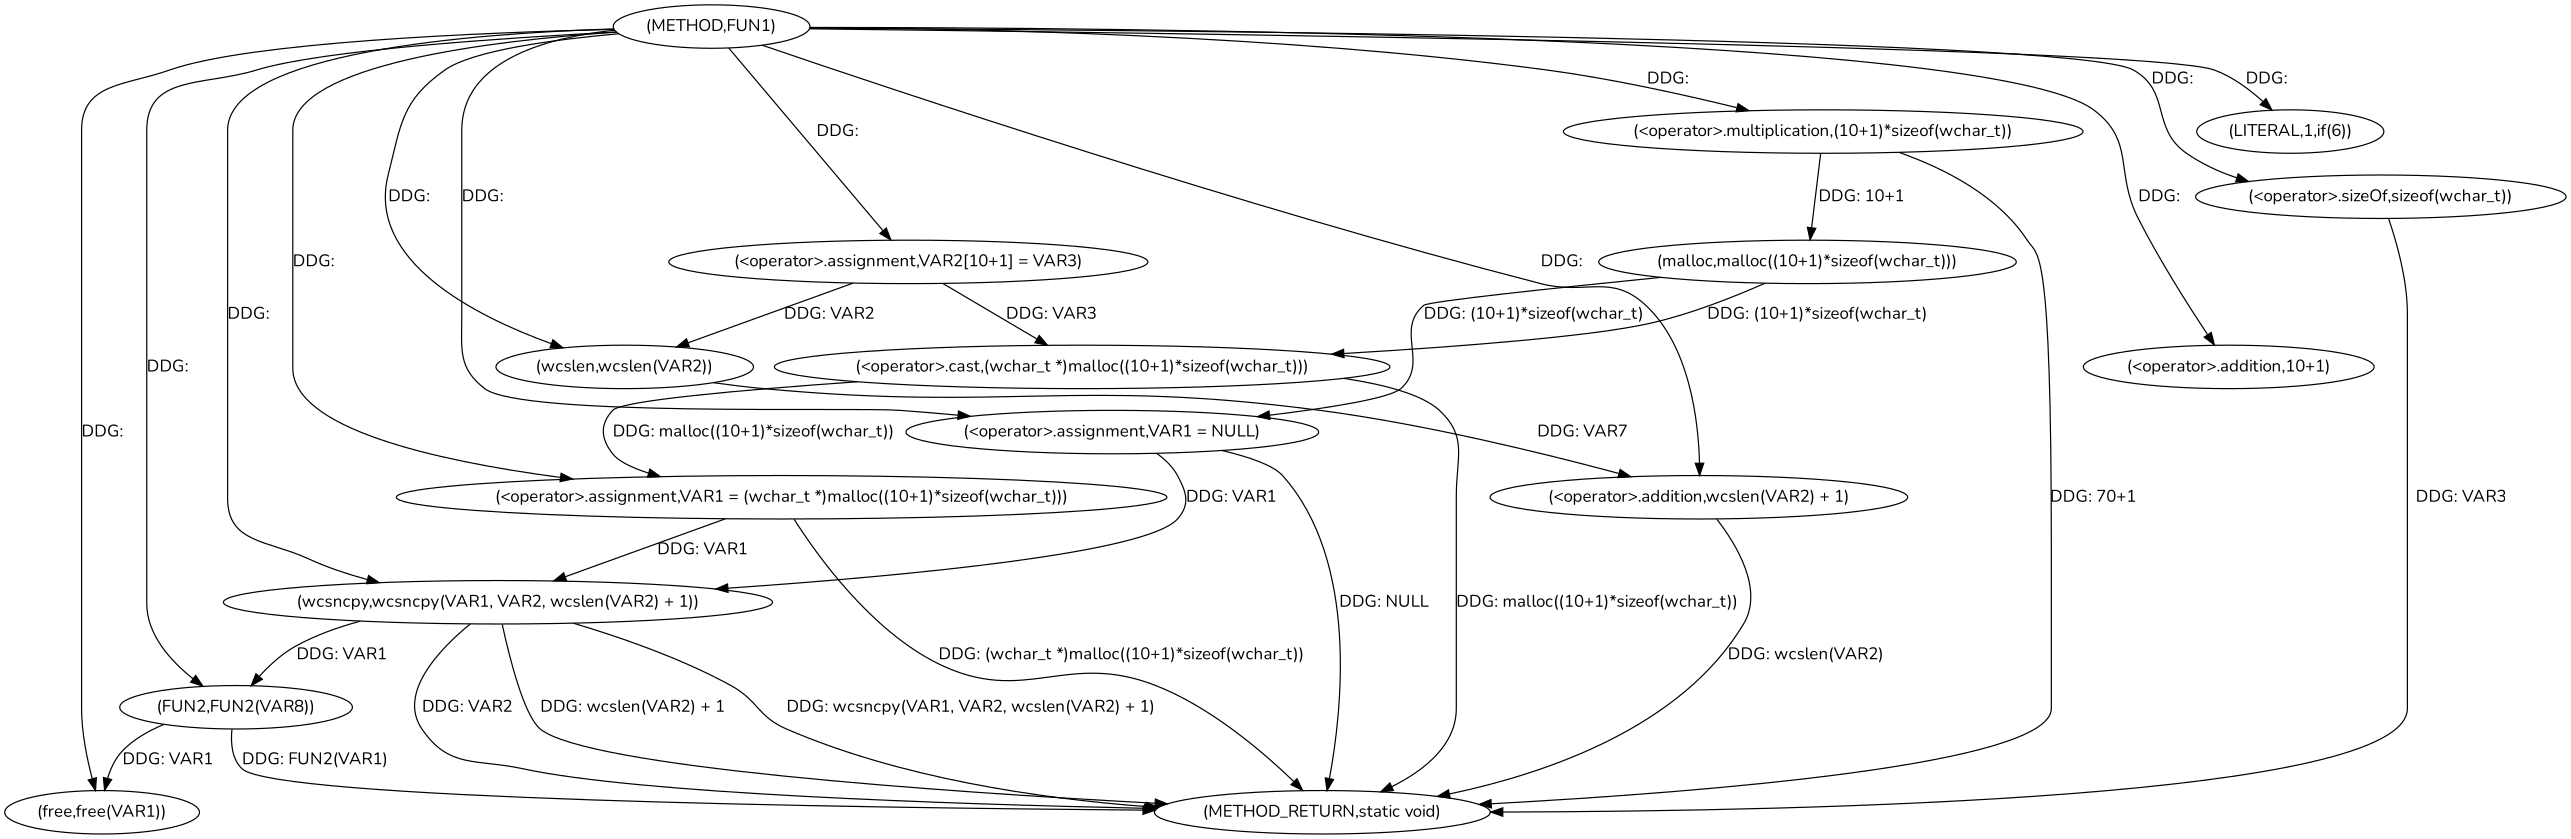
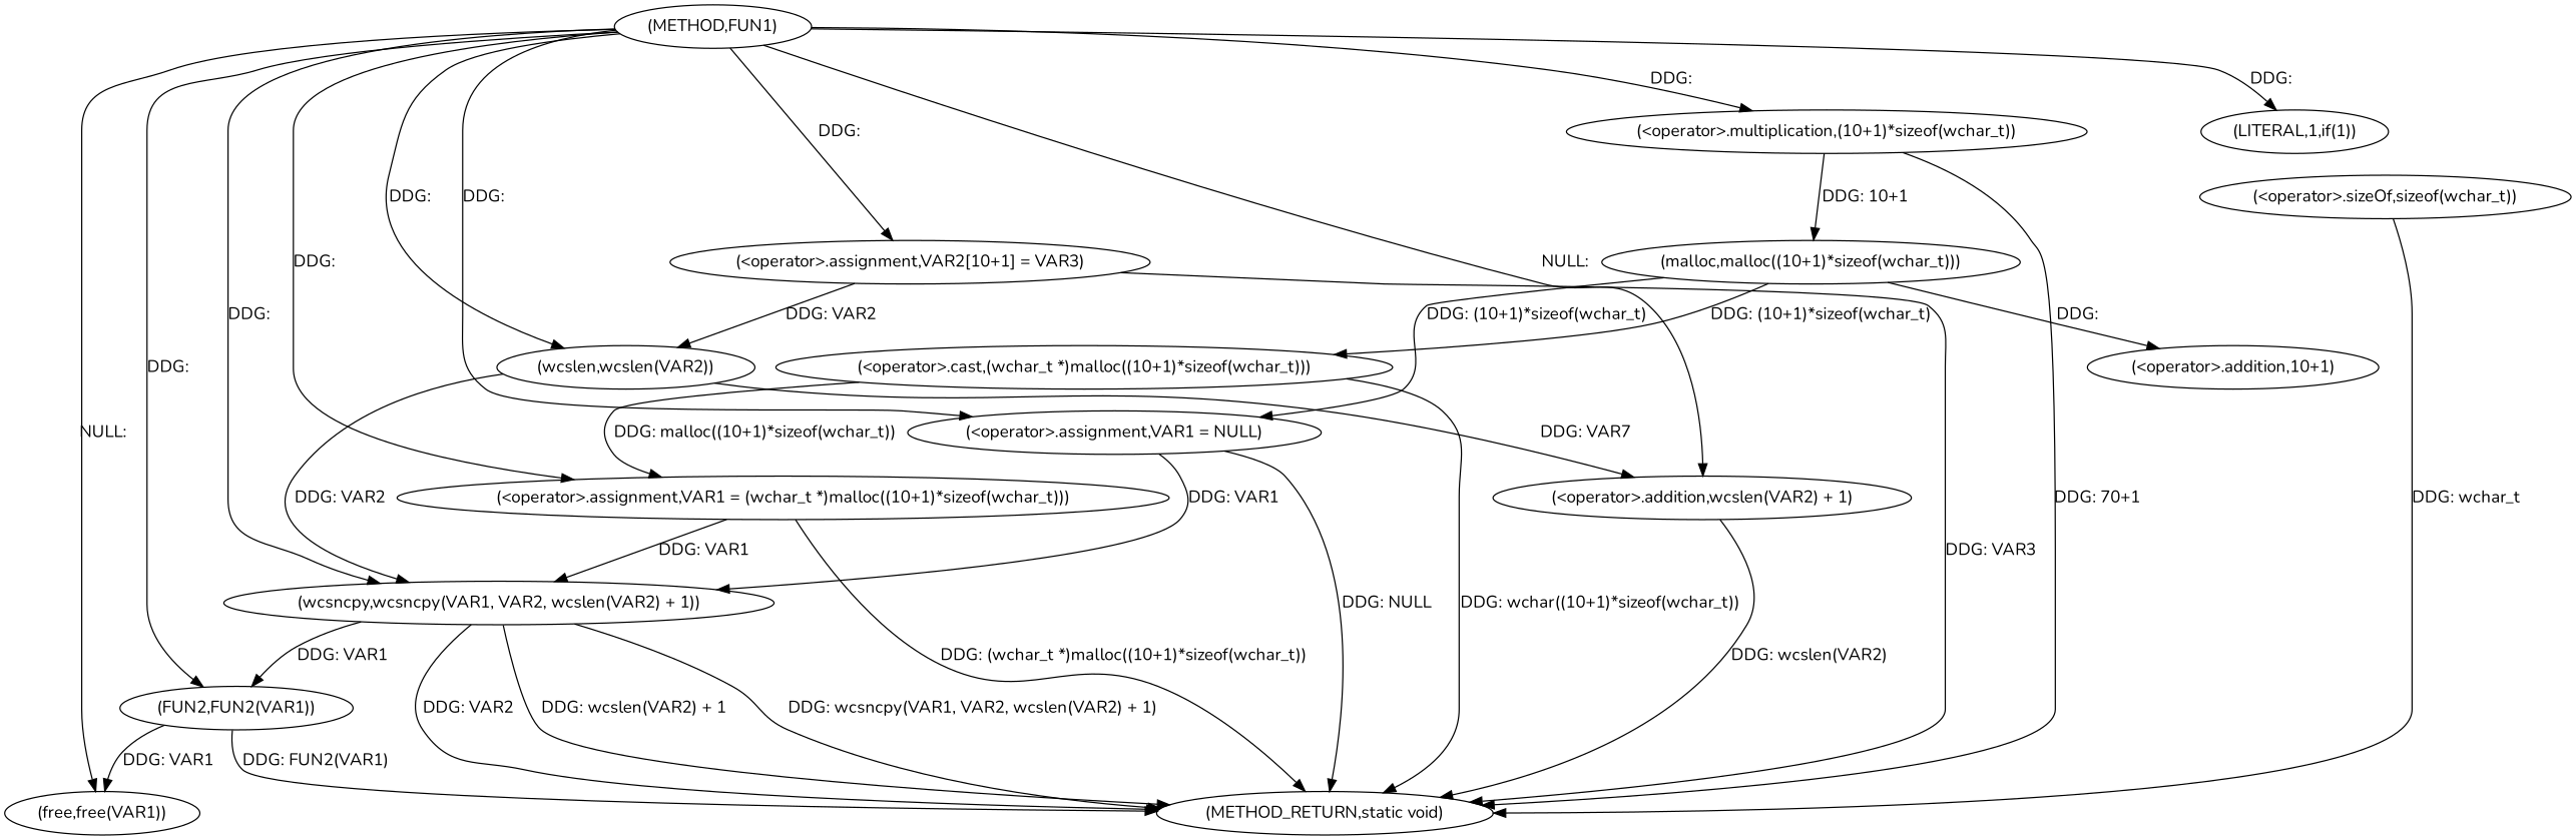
  digraph {
    fontname=Nunito
    node [fontname=Nunito]
    edge [fontname=Nunito]
    n1 [label="(METHOD,FUN1)"]
    n2 [label="(<operator>.assignment,VAR1 = NULL)"]
-   n3 [label="(LITERAL,1,if(6))"]
+   n3 [label="(LITERAL,1,if(1))"]
    n4 [label="(<operator>.assignment,VAR1 = (wchar_t *)malloc((10+1)*sizeof(wchar_t)))"]
    n5 [label="(<operator>.multiplication,(10+1)*sizeof(wchar_t))"]
    n6 [label="(<operator>.addition,10+1)"]
    n7 [label="(<operator>.sizeOf,sizeof(wchar_t))"]
    n8 [label="(<operator>.assignment,VAR2[10+1] = VAR3)"]
    n9 [label="(wcsncpy,wcsncpy(VAR1, VAR2, wcslen(VAR2) + 1))"]
    n10 [label="(<operator>.addition,wcslen(VAR2) + 1)"]
    n11 [label="(wcslen,wcslen(VAR2))"]
-   n12 [label="(FUN2,FUN2(VAR8))"]
+   n12 [label="(FUN2,FUN2(VAR1))"]
    n13 [label="(free,free(VAR1))"]
    n14 [label="(METHOD_RETURN,static void)"]
    n15 [label="(malloc,malloc((10+1)*sizeof(wchar_t)))"]
    n16 [label="(<operator>.cast,(wchar_t *)malloc((10+1)*sizeof(wchar_t)))"]
    n1 -> n2 [label="DDG: "]
    n1 -> n3 [label="DDG: "]
    n1 -> n4 [label="DDG: "]
    n1 -> n5 [label="DDG: "]
-   n1 -> n6 [label="DDG: "]
-   n1 -> n7 [label="DDG: "]
+   n15 -> n6 [label="DDG: "]
    n1 -> n8 [label="DDG: "]
    n1 -> n9 [label="DDG: "]
-   n1 -> n10 [label="DDG: "]
+   n1 -> n10 [label="NULL: "]
    n1 -> n11 [label="DDG: "]
    n1 -> n12 [label="DDG: "]
-   n1 -> n13 [label="DDG: "]
+   n1 -> n13 [label="NULL: "]
    n2 -> n9 [label="DDG: VAR1"]
    n2 -> n14 [label="DDG: NULL"]
    n4 -> n9 [label="DDG: VAR1"]
    n4 -> n14 [label="DDG: (wchar_t *)malloc((10+1)*sizeof(wchar_t))"]
    n5 -> n14 [label="DDG: 70+1"]
    n5 -> n15 [label="DDG: 10+1"]
-   n7 -> n14 [label="DDG: VAR3"]
+   n7 -> n14 [label="DDG: wchar_t"]
    n8 -> n11 [label="DDG: VAR2"]
-   n8 -> n16 [label="DDG: VAR3"]
+   n8 -> n14 [label="DDG: VAR3"]
    n9 -> n12 [label="DDG: VAR1"]
    n9 -> n14 [label="DDG: wcsncpy(VAR1, VAR2, wcslen(VAR2) + 1)"]
    n9 -> n14 [label="DDG: VAR2"]
    n9 -> n14 [label="DDG: wcslen(VAR2) + 1"]
    n10 -> n14 [label="DDG: wcslen(VAR2)"]
+   n11 -> n9 [label="DDG: VAR2"]
    n11 -> n10 [label="DDG: VAR7"]
    n12 -> n13 [label="DDG: VAR1"]
    n12 -> n14 [label="DDG: FUN2(VAR1)"]
    n15 -> n2 [label="DDG: (10+1)*sizeof(wchar_t)"]
    n15 -> n16 [label="DDG: (10+1)*sizeof(wchar_t)"]
    n16 -> n4 [label="DDG: malloc((10+1)*sizeof(wchar_t))"]
-   n16 -> n14 [label="DDG: malloc((10+1)*sizeof(wchar_t))"]
+   n16 -> n14 [label="DDG: wchar((10+1)*sizeof(wchar_t))"]
  }
